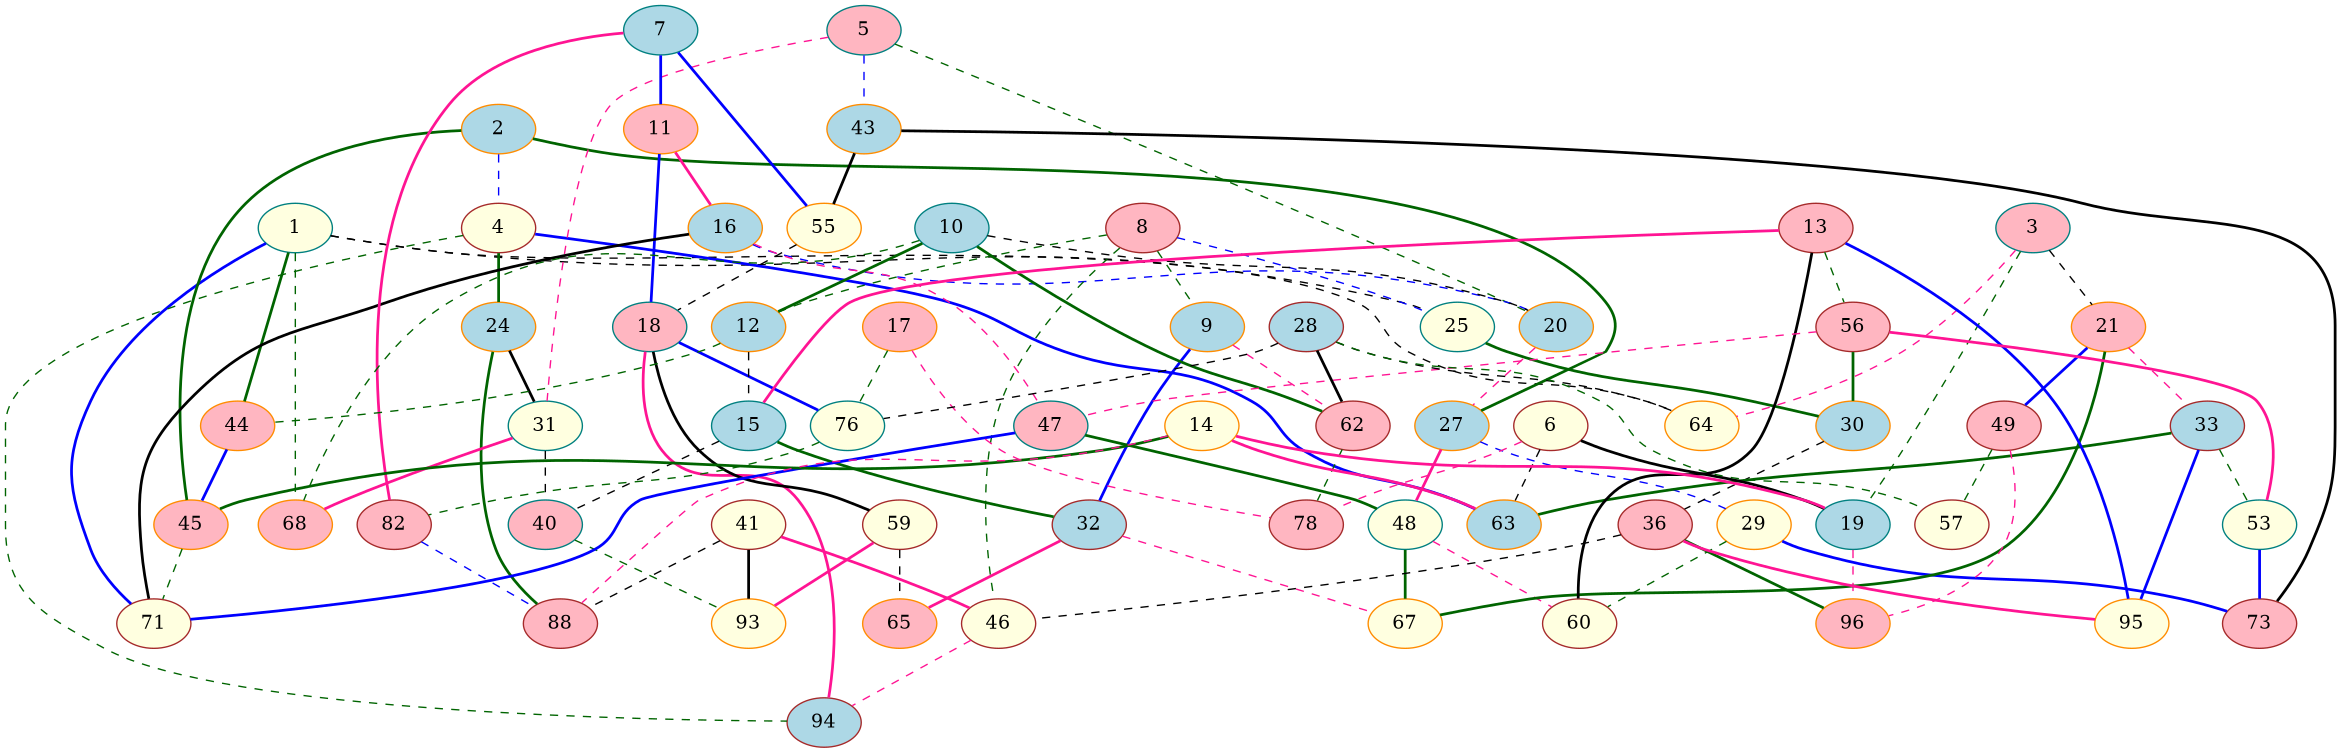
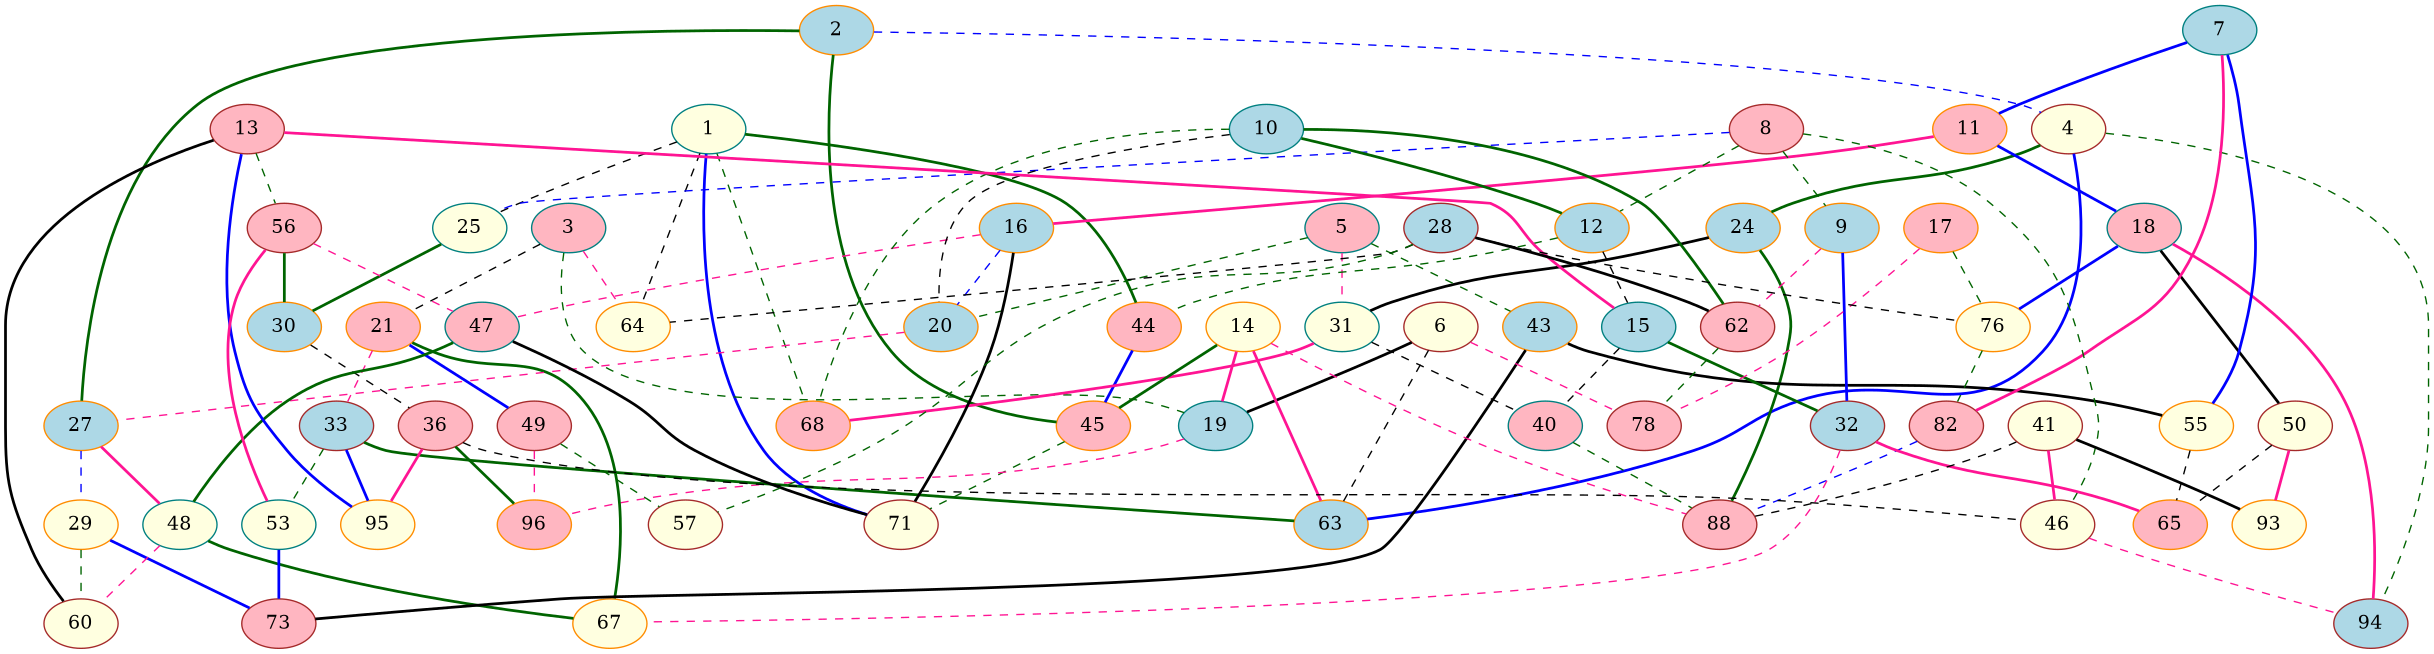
  graph {
    node [color=darkorange fillcolor=lightpink style=filled]
    edge [color=darkgreen style=dashed]
    1 [color=teal fillcolor=lightyellow super="+34"]
    44
    64 [fillcolor=lightyellow]
    68
    71 [color=brown fillcolor=lightyellow super="+92"]
    25 [color=teal fillcolor=lightyellow]
    45 [super="+54"]
    2 [fillcolor=lightblue super="+51"]
    4 [color=brown fillcolor=lightyellow super="+38"]
    27 [fillcolor=lightblue super="+35"]
    24 [fillcolor=lightblue]
    63 [fillcolor=lightblue super="+74"]
    94 [color=brown fillcolor=lightblue]
    30 [fillcolor=lightblue]
    29 [fillcolor=lightyellow]
    48 [color=teal fillcolor=lightyellow super="+56"]
    19 [color=teal fillcolor=lightblue super="+77"]
    96
    3 [color=teal]
    21 [super="+22"]
    33 [color=brown fillcolor=lightblue super="+66"]
    49 [color=brown super="+89"]
    67 [fillcolor=lightyellow]
    31 [color=teal fillcolor=lightyellow super="+58"]
    88 [color=brown super="+98"]
    20 [fillcolor=lightblue super="+52"]
    5 [color=teal]
    43 [fillcolor=lightblue]
    40 [color=teal]
    55 [fillcolor=lightyellow super="+61"]
    73 [color=brown super="+91"]
    6 [color=brown fillcolor=lightyellow]
    78 [color=brown]
    11 [super="+37"]
    16 [fillcolor=lightblue super="+42"]
    18 [color=teal super="+99"]
    7 [color=teal fillcolor=lightblue]
    82 [color=brown]
    65
    8 [color=brown super="+80"]
    9 [fillcolor=lightblue]
    12 [fillcolor=lightblue super="+84"]
    46 [color=brown fillcolor=lightyellow super="+69"]
    32 [color=brown fillcolor=lightblue super="+79"]
    62 [color=brown super="+90"]
    15 [color=teal fillcolor=lightblue super="+23"]
    10 [color=teal fillcolor=lightblue super="+59"]
    47 [color=teal super="+70"]
-   76 [color=teal fillcolor=lightyellow super="+81"]
-   50 [color=brown fillcolor=lightyellow label=59]
+   76 [fillcolor=lightyellow super="+81"]
+   50 [color=brown fillcolor=lightyellow]
    57 [color=brown fillcolor=lightyellow super="+97"]
    13 [color=brown super="+39"]
    n53 [color=brown label=56 super="+83"]
    60 [color=brown fillcolor=lightyellow]
    95 [fillcolor=lightyellow]
    53 [color=teal fillcolor=lightyellow]
    14 [fillcolor=lightyellow super="+85"]
    93 [fillcolor=lightyellow super="+100"]
    17
    36 [color=brown super="+72"]
    28 [color=brown fillcolor=lightblue super="+87"]
    41 [color=brown fillcolor=lightyellow super="+86"]
    1 -- 44 [style=bold]
    1 -- 64 [color=black]
    1 -- 68
    1 -- 71 [color=blue style=bold]
    1 -- 25 [color=black]
    44 -- 45 [color=blue style=bold]
    25 -- 30 [style=bold]
    45 -- 71
    2 -- 45 [style=bold]
    2 -- 4 [color=blue]
    2 -- 27 [style=bold]
    4 -- 24 [style=bold]
    4 -- 63 [color=blue style=bold]
    4 -- 94
    27 -- 29 [color=blue]
    27 -- 48 [color=deeppink style=bold]
    24 -- 31 [color=black style=bold]
    24 -- 88 [style=bold]
    30 -- 36 [color=black]
    29 -- 73 [color=blue style=bold]
    29 -- 60
    48 -- 67 [style=bold]
    48 -- 60 [color=deeppink]
    19 -- 96 [color=deeppink]
    3 -- 64 [color=deeppink]
    3 -- 19
    3 -- 21 [color=black]
    21 -- 33 [color=deeppink]
    21 -- 49 [color=blue style=bold]
    21 -- 67 [style=bold]
    33 -- 63 [style=bold]
    33 -- 95 [color=blue style=bold]
    33 -- 53
    49 -- 96 [color=deeppink]
    49 -- 57 [weight=2]
    31 -- 68 [color=deeppink style=bold]
    31 -- 40 [color=black]
    20 -- 27 [color=deeppink]
    5 -- 31 [color=deeppink]
    5 -- 20
-   5 -- 43 [color=blue]
+   5 -- 43
    43 -- 55 [color=black style=bold]
    43 -- 73 [color=black style=bold]
-   40 -- 93
-   55 -- 18 [color=black]
+   40 -- 88
+   55 -- 65 [color=black]
    6 -- 63 [color=black]
    6 -- 19 [color=black style=bold]
    6 -- 78 [color=deeppink]
    11 -- 16 [color=deeppink style=bold]
    11 -- 18 [color=blue style=bold]
    16 -- 71 [color=black style=bold]
    16 -- 20 [color=blue]
    16 -- 47 [color=deeppink]
    18 -- 94 [color=deeppink style=bold]
    18 -- 76 [color=blue style=bold]
    18 -- 50 [color=black style=bold]
    7 -- 55 [color=blue style=bold]
    7 -- 11 [color=blue style=bold]
    7 -- 82 [color=deeppink style=bold]
    82 -- 88 [color=blue]
    8 -- 25 [color=blue]
    8 -- 9
    8 -- 12
    8 -- 46
    9 -- 32 [color=blue style=bold]
    9 -- 62 [color=deeppink]
    12 -- 44
    12 -- 15 [color=black]
    46 -- 94 [color=deeppink]
    32 -- 67 [color=deeppink]
    32 -- 65 [color=deeppink style=bold]
    62 -- 78
    15 -- 40 [color=black]
    15 -- 32 [style=bold]
    10 -- 68
    10 -- 20 [color=black]
    10 -- 12 [style=bold]
    10 -- 62 [style=bold]
-   47 -- 71 [color=blue style=bold]
+   47 -- 71 [color=black style=bold]
    47 -- 48 [style=bold]
    76 -- 82
    50 -- 65 [color=black]
    50 -- 93 [color=deeppink style=bold]
    13 -- 15 [color=deeppink style=bold]
    13 -- n53
    13 -- 60 [color=black style=bold]
    13 -- 95 [color=blue style=bold]
    n53 -- 30 [style=bold]
    n53 -- 47 [color=deeppink]
    n53 -- 53 [color=deeppink style=bold]
    53 -- 73 [color=blue style=bold]
    14 -- 45 [style=bold]
    14 -- 63 [color=deeppink style=bold]
    14 -- 19 [color=deeppink style=bold]
    14 -- 88 [color=deeppink]
    17 -- 78 [color=deeppink]
    17 -- 76
    36 -- 96 [style=bold]
    36 -- 46 [color=black]
    36 -- 95 [color=deeppink style=bold]
    28 -- 64 [color=black]
    28 -- 62 [color=black style=bold]
    28 -- 76 [color=black]
    28 -- 57
    41 -- 88 [color=black]
    41 -- 46 [color=deeppink style=bold]
    41 -- 93 [color=black style=bold weight=2]
  }
